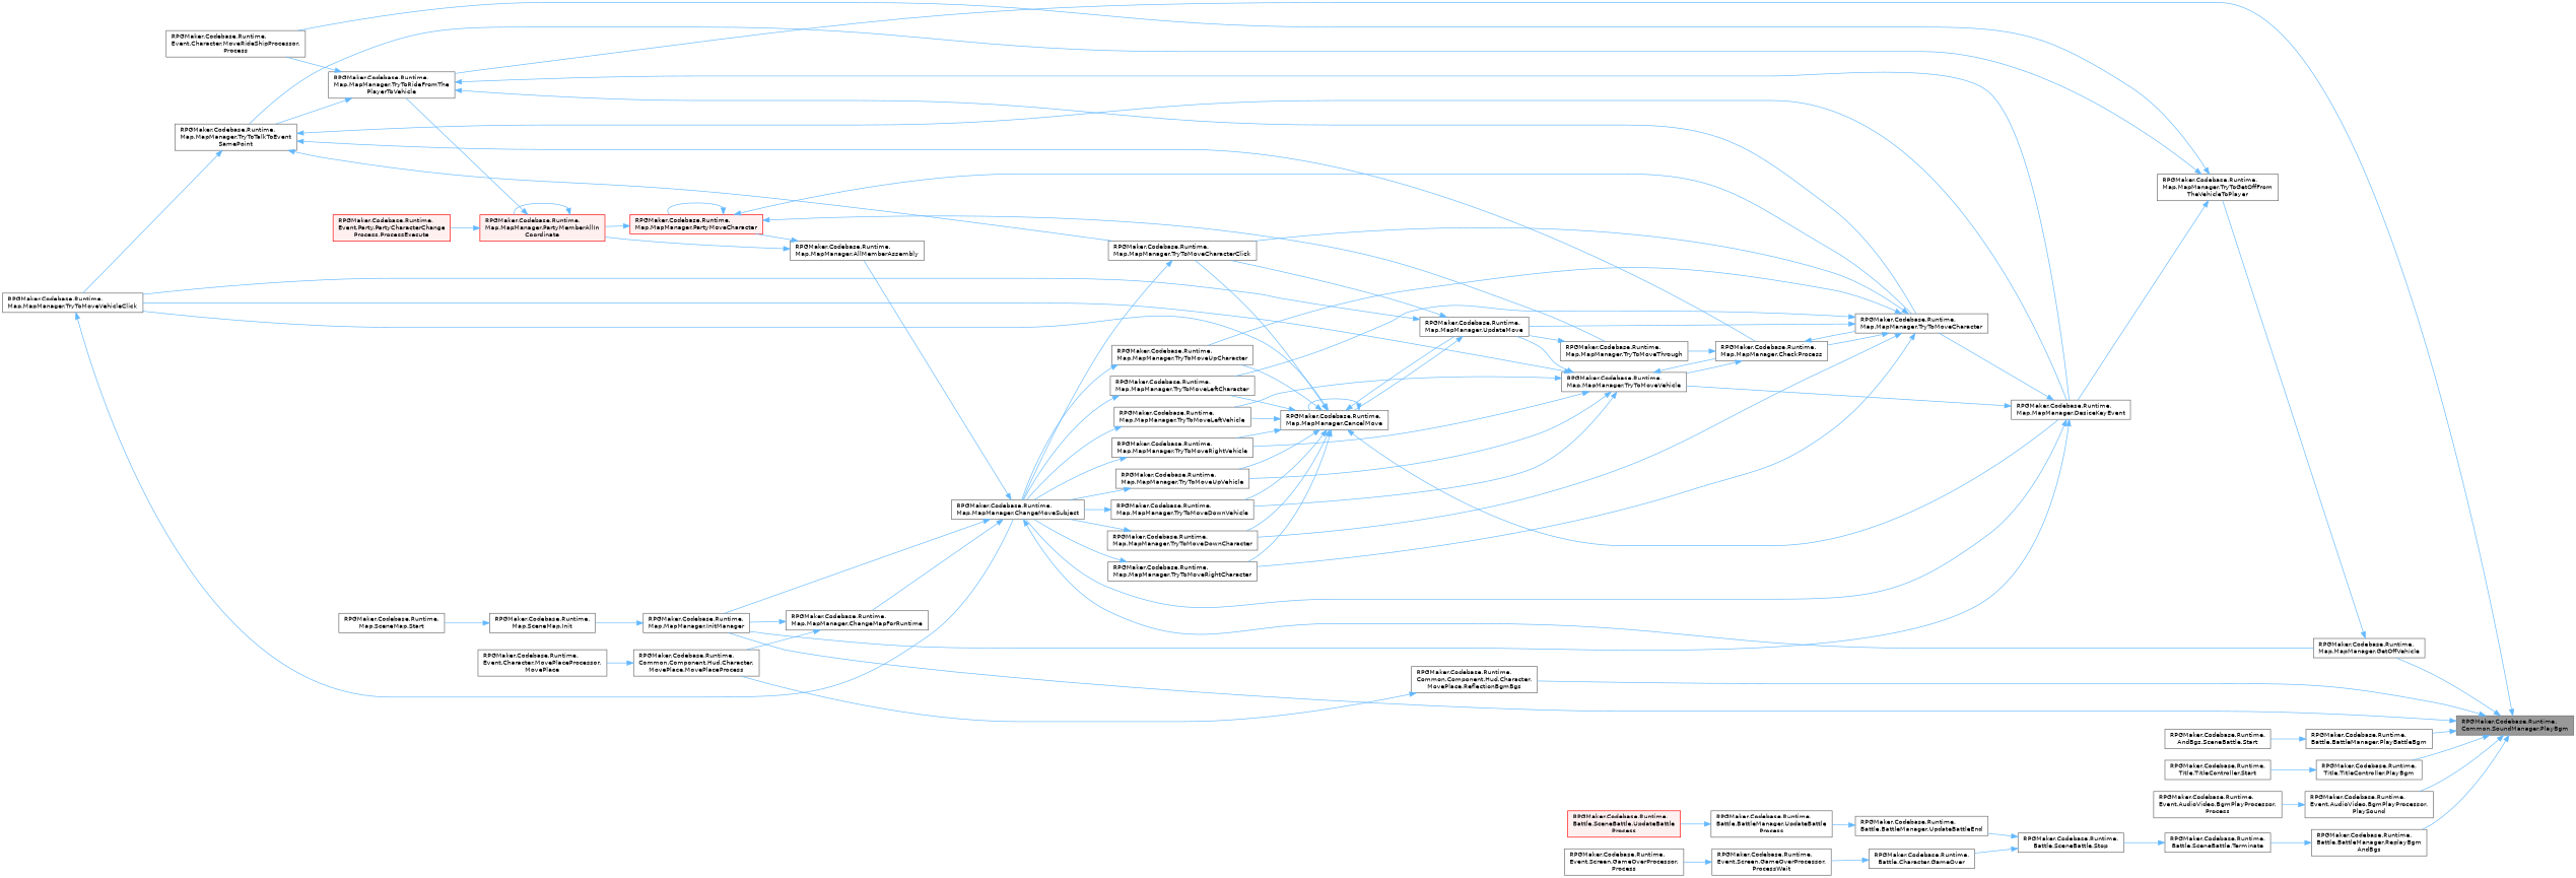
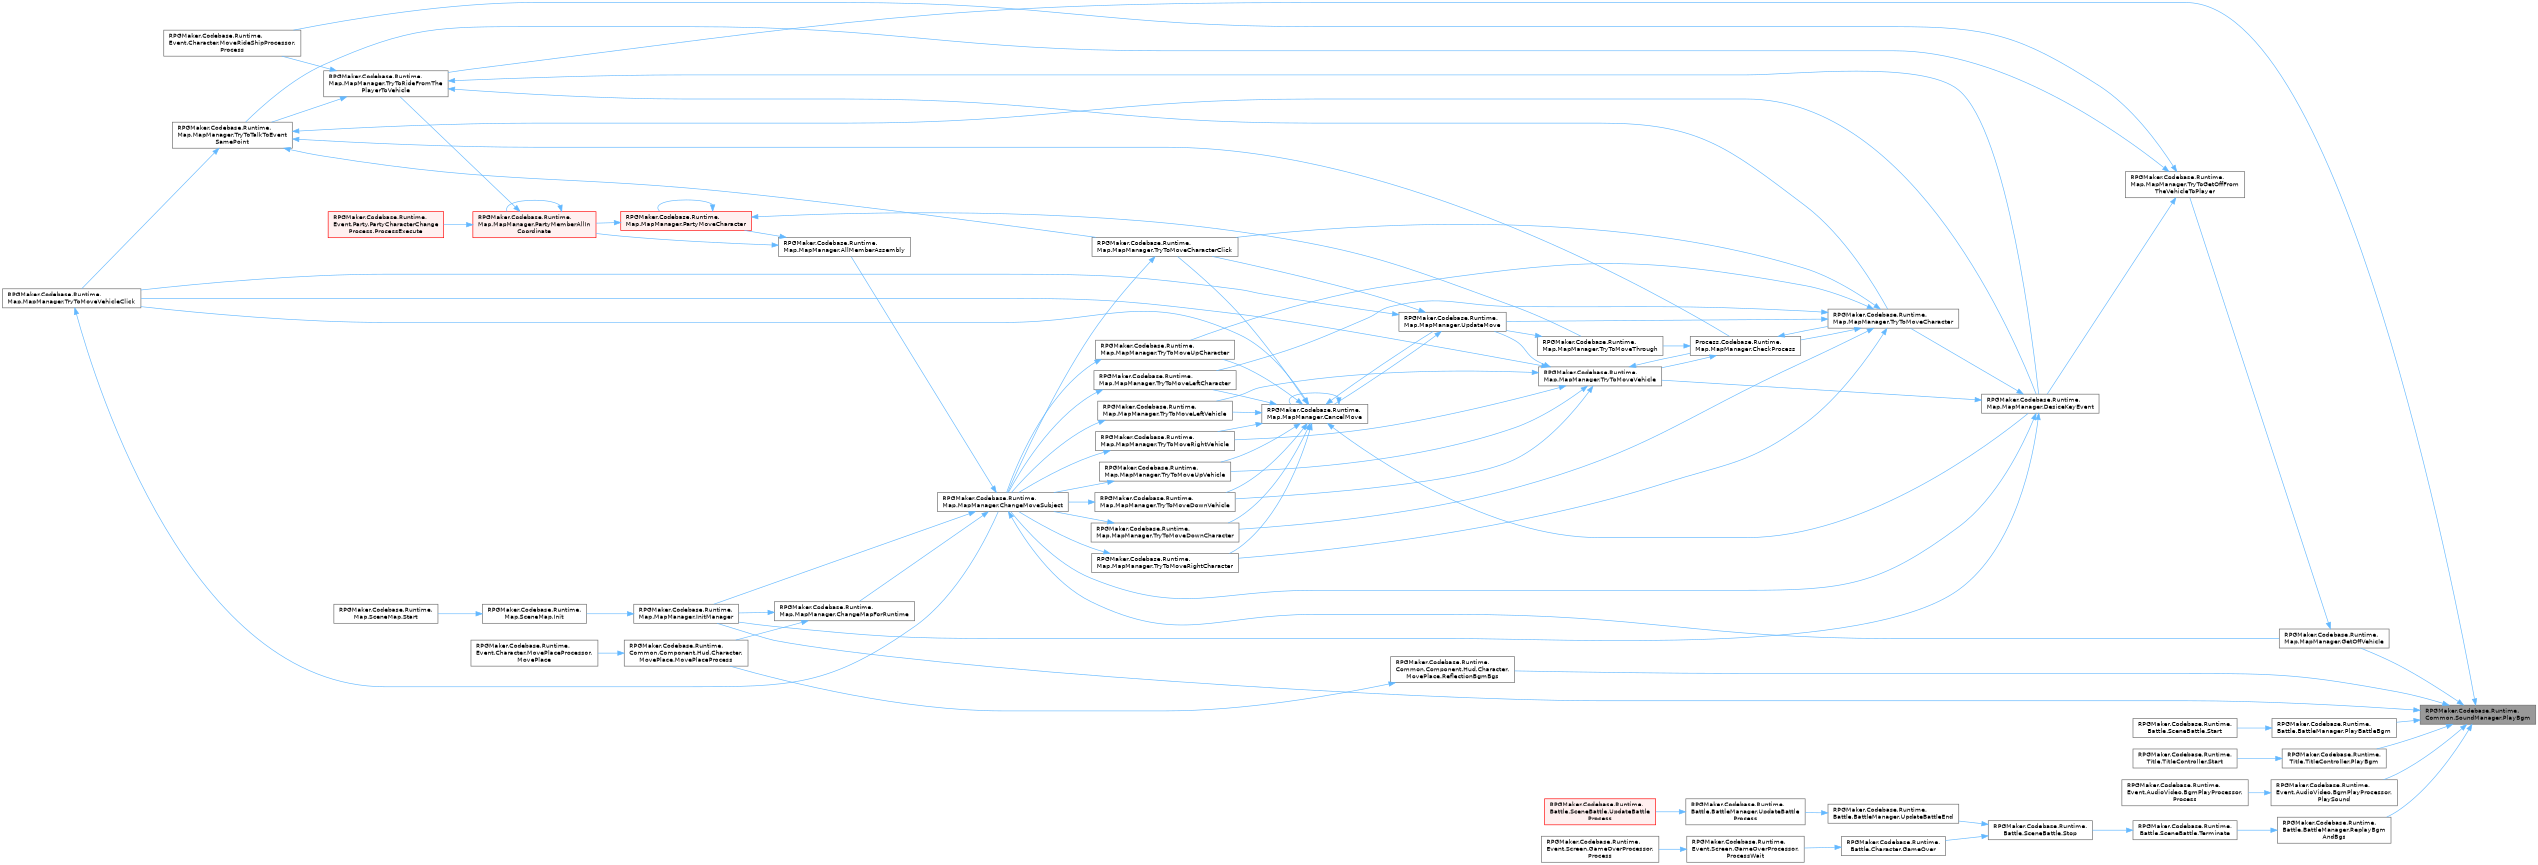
  digraph {
    rankdir=RL
    node [color=grey40 fillcolor=white fontname=Helvetica fontsize=10 shape=box style=filled]
    edge [color=steelblue1 dir=back fontname=Helvetica fontsize=10 labelfontname=Helvetica labelfontsize=10 style=solid]
    n1 [color=gray40 fillcolor=grey60 fontcolor=black height=0.2 label="RPGMaker.Codebase.Runtime.\lCommon.SoundManager.PlayBgm" width=0.4]
    n2 [height=0.2 label="RPGMaker.Codebase.Runtime.\lMap.MapManager.GetOffVehicle" width=0.4]
    n3 [height=0.2 label="RPGMaker.Codebase.Runtime.\lMap.MapManager.TryToRideFromThe\lPlayerToVehicle" width=0.4]
    n4 [height=0.2 label="RPGMaker.Codebase.Runtime.\lMap.MapManager.InitManager" width=0.4]
    n5 [height=0.2 label="RPGMaker.Codebase.Runtime.\lBattle.BattleManager.PlayBattleBgm" width=0.4]
    n6 [height=0.2 label="RPGMaker.Codebase.Runtime.\lTitle.TitleController.PlayBgm" width=0.4]
    n7 [height=0.2 label="RPGMaker.Codebase.Runtime.\lEvent.AudioVideo.BgmPlayProcessor.\lPlaySound" width=0.4]
    n8 [height=0.2 label="RPGMaker.Codebase.Runtime.\lCommon.Component.Hud.Character.\lMovePlace.ReflectionBgmBgs" width=0.4]
    n9 [height=0.2 label="RPGMaker.Codebase.Runtime.\lBattle.BattleManager.ReplayBgm\lAndBgs" width=0.4]
    n10 [height=0.2 label="RPGMaker.Codebase.Runtime.\lMap.MapManager.TryToGetOffFrom\lTheVehicleToPlayer" width=0.4]
    n11 [height=0.2 label="RPGMaker.Codebase.Runtime.\lMap.MapManager.DesiceKeyEvent" width=0.4]
    n12 [height=0.2 label="RPGMaker.Codebase.Runtime.\lEvent.Character.MoveRideShipProcessor.\lProcess" width=0.4]
    n13 [height=0.2 label="RPGMaker.Codebase.Runtime.\lMap.MapManager.TryToTalkToEvent\lSamePoint" width=0.4]
    n14 [height=0.2 label="RPGMaker.Codebase.Runtime.\lMap.MapManager.TryToMoveCharacter" width=0.4]
    n15 [height=0.2 label="RPGMaker.Codebase.Runtime.\lMap.SceneMap.Init" width=0.4]
-   n16 [height=0.2 label="RPGMaker.Codebase.Runtime.\lAndBgs.SceneBattle.Start" width=0.4]
+   n16 [height=0.2 label="RPGMaker.Codebase.Runtime.\lBattle.SceneBattle.Start" width=0.4]
    n17 [height=0.2 label="RPGMaker.Codebase.Runtime.\lTitle.TitleController.Start" width=0.4]
    n18 [height=0.2 label="RPGMaker.Codebase.Runtime.\lEvent.AudioVideo.BgmPlayProcessor.\lProcess" width=0.4]
    n19 [height=0.2 label="RPGMaker.Codebase.Runtime.\lCommon.Component.Hud.Character.\lMovePlace.MovePlaceProcess" width=0.4]
    n20 [height=0.2 label="RPGMaker.Codebase.Runtime.\lBattle.SceneBattle.Terminate" width=0.4]
    n21 [height=0.2 label="RPGMaker.Codebase.Runtime.\lMap.MapManager.ChangeMoveSubject" width=0.4]
    n22 [height=0.2 label="RPGMaker.Codebase.Runtime.\lMap.MapManager.TryToMoveVehicle" width=0.4]
-   n23 [height=0.2 label="RPGMaker.Codebase.Runtime.\lMap.MapManager.CheckProcess" width=0.4]
+   n23 [height=0.2 label="Process.Codebase.Runtime.\lMap.MapManager.CheckProcess" width=0.4]
    n24 [height=0.2 label="RPGMaker.Codebase.Runtime.\lMap.MapManager.TryToMoveCharacterClick" width=0.4]
    n25 [height=0.2 label="RPGMaker.Codebase.Runtime.\lMap.MapManager.TryToMoveVehicleClick" width=0.4]
    n26 [height=0.2 label="RPGMaker.Codebase.Runtime.\lMap.MapManager.AllMemberAssembly" width=0.4]
    n27 [height=0.2 label="RPGMaker.Codebase.Runtime.\lMap.MapManager.ChangeMapForRuntime" width=0.4]
    n28 [height=0.2 label="RPGMaker.Codebase.Runtime.\lMap.MapManager.UpdateMove" width=0.4]
    n29 [height=0.2 label="RPGMaker.Codebase.Runtime.\lMap.MapManager.TryToMoveDownCharacter" width=0.4]
    n30 [height=0.2 label="RPGMaker.Codebase.Runtime.\lMap.MapManager.TryToMoveLeftCharacter" width=0.4]
    n31 [height=0.2 label="RPGMaker.Codebase.Runtime.\lMap.MapManager.TryToMoveRightCharacter" width=0.4]
    n32 [height=0.2 label="RPGMaker.Codebase.Runtime.\lMap.MapManager.TryToMoveUpCharacter" width=0.4]
    n33 [height=0.2 label="RPGMaker.Codebase.Runtime.\lMap.MapManager.TryToMoveDownVehicle" width=0.4]
    n34 [height=0.2 label="RPGMaker.Codebase.Runtime.\lMap.MapManager.TryToMoveLeftVehicle" width=0.4]
    n35 [height=0.2 label="RPGMaker.Codebase.Runtime.\lMap.MapManager.TryToMoveRightVehicle" width=0.4]
    n36 [height=0.2 label="RPGMaker.Codebase.Runtime.\lMap.MapManager.TryToMoveUpVehicle" width=0.4]
    n37 [color=red fillcolor="#FFF0F0" height=0.2 label="RPGMaker.Codebase.Runtime.\lMap.MapManager.PartyMemberAllIn\lCoordinate" width=0.4]
    n38 [color=red fillcolor="#FFF0F0" height=0.2 label="RPGMaker.Codebase.Runtime.\lMap.MapManager.PartyMoveCharacter" width=0.4]
    n39 [color=red fillcolor="#FFF0F0" height=0.2 label="RPGMaker.Codebase.Runtime.\lEvent.Party.PartyCharacterChange\lProcess.ProcessExecute" width=0.4]
    n40 [height=0.2 label="RPGMaker.Codebase.Runtime.\lMap.MapManager.TryToMoveThrough" width=0.4]
    n41 [height=0.2 label="RPGMaker.Codebase.Runtime.\lMap.MapManager.CancelMove" width=0.4]
    n42 [height=0.2 label="RPGMaker.Codebase.Runtime.\lEvent.Character.MovePlaceProcessor.\lMovePlace" width=0.4]
    n43 [height=0.2 label="RPGMaker.Codebase.Runtime.\lMap.SceneMap.Start" width=0.4]
    n44 [height=0.2 label="RPGMaker.Codebase.Runtime.\lBattle.SceneBattle.Stop" width=0.4]
    n45 [height=0.2 label="RPGMaker.Codebase.Runtime.\lBattle.Character.GameOver" width=0.4]
    n46 [height=0.2 label="RPGMaker.Codebase.Runtime.\lBattle.BattleManager.UpdateBattleEnd" width=0.4]
    n47 [height=0.2 label="RPGMaker.Codebase.Runtime.\lEvent.Screen.GameOverProcessor.\lProcessWait" width=0.4]
    n48 [height=0.2 label="RPGMaker.Codebase.Runtime.\lBattle.BattleManager.UpdateBattle\lProcess" width=0.4]
    n49 [height=0.2 label="RPGMaker.Codebase.Runtime.\lEvent.Screen.GameOverProcessor.\lProcess" width=0.4]
    n50 [color=red fillcolor="#FFF0F0" height=0.2 label="RPGMaker.Codebase.Runtime.\lBattle.SceneBattle.UpdateBattle\lProcess" width=0.4]
    n1 -> n2
    n1 -> n3
    n1 -> n4
    n1 -> n5
    n1 -> n6
    n1 -> n7
    n1 -> n8
    n1 -> n9
    n2 -> n10
    n3 -> n11
    n3 -> n12
    n3 -> n13
    n3 -> n14
    n4 -> n15
    n5 -> n16
    n6 -> n17
    n7 -> n18
    n8 -> n19
    n9 -> n20
    n10 -> n11
    n10 -> n12
    n10 -> n13
    n11 -> n4
    n11 -> n14
    n11 -> n21
    n11 -> n22
    n13 -> n11
    n13 -> n23
    n13 -> n24
    n13 -> n25
    n14 -> n23
    n14 -> n24
    n14 -> n28
    n14 -> n29
    n14 -> n30
    n14 -> n31
    n14 -> n32
    n15 -> n43
    n19 -> n42
    n20 -> n44
    n21 -> n2
    n21 -> n4
    n21 -> n26
    n21 -> n27
    n22 -> n23
    n22 -> n25
    n22 -> n28
    n22 -> n33
    n22 -> n34
    n22 -> n35
    n22 -> n36
    n23 -> n14
    n23 -> n22
    n23 -> n40
    n24 -> n21
    n25 -> n21
    n26 -> n37
    n26 -> n38
    n27 -> n4
    n27 -> n19
    n28 -> n24
    n28 -> n25
    n28 -> n41
    n29 -> n21
    n30 -> n21
    n31 -> n21
    n32 -> n21
    n33 -> n21
    n34 -> n21
    n35 -> n21
    n36 -> n21
    n37 -> n3
    n37 -> n37
    n37 -> n39
-   n38 -> n14
    n38 -> n37
    n38 -> n38
    n38 -> n40
    n40 -> n28
    n41 -> n11
    n41 -> n24
    n41 -> n25
    n41 -> n28
    n41 -> n29
    n41 -> n30
    n41 -> n31
    n41 -> n32
    n41 -> n33
    n41 -> n34
    n41 -> n35
    n41 -> n36
    n41 -> n41
    n44 -> n45
    n44 -> n46
    n45 -> n47
    n46 -> n48
    n47 -> n49
    n48 -> n50
  }
